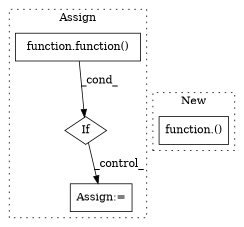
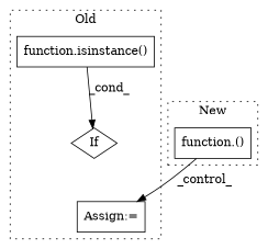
  digraph {
    node [a=75 l=3 shape=box]
-   n1 [l="11,1" label="function.function()" s="1058,1107"]
+   n1 [l="11,1" label="function.isinstance()" s="1058,1107"]
    n2 [a=96 label=If s=1055 shape=diamond]
    n3 [a=68 label="Assign:=" s=1384]
    n4 [l="22,1" label="function.()" s="2121,2154"]
    subgraph cluster_1 {
-     label=Assign
+     label=Old
      style=dotted
      n1
      n2
      n3
    }
    subgraph cluster_2 {
      label=New
      style=dotted
      n4
    }
    n1 -> n2 [label=_cond_]
-   n2 -> n3 [label=_control_]
+   n4 -> n3 [label=_control_]
  }
